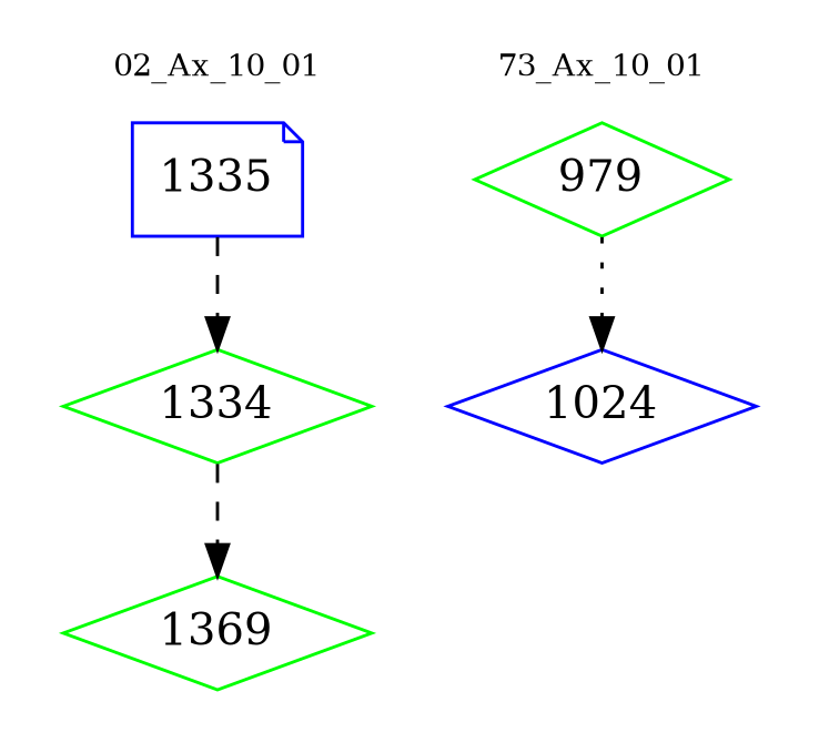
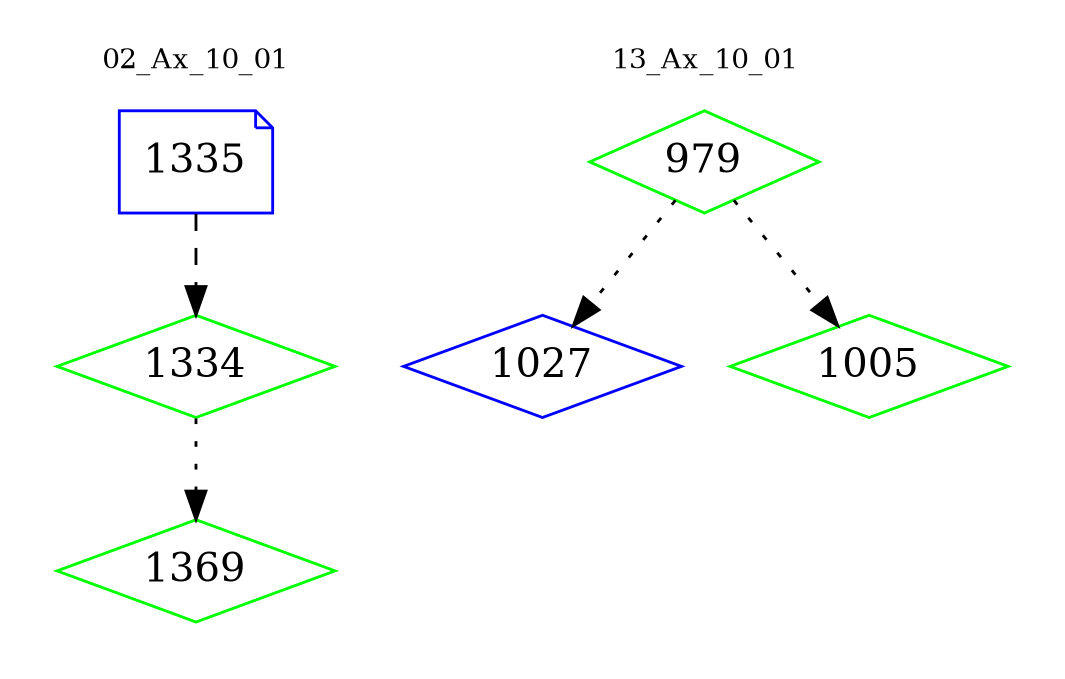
  digraph {
    node [color=green shape=diamond]
    edge [color=black style=dashed]
    n1 [label=1334]
    n2 [color=blue label=1335 shape=note]
    n3 [label=1369]
    n4 [label=979]
-   n5 [color=blue label=1024]
+   n5 [color=blue label=1027]
+   n6 [label=1005]
    subgraph cluster_1 {
      color=white
      fontsize=10
      label="02_Ax_10_01"
      n1
      n2
      n3
    }
    subgraph cluster_2 {
      color=white
      fontsize=10
-     label="73_Ax_10_01"
+     label="13_Ax_10_01"
      n4
      n5
+     n6
    }
-   n1 -> n3
+   n1 -> n3 [style=dotted]
    n2 -> n1
    n4 -> n5 [style=dotted]
+   n4 -> n6 [style=dotted]
  }
